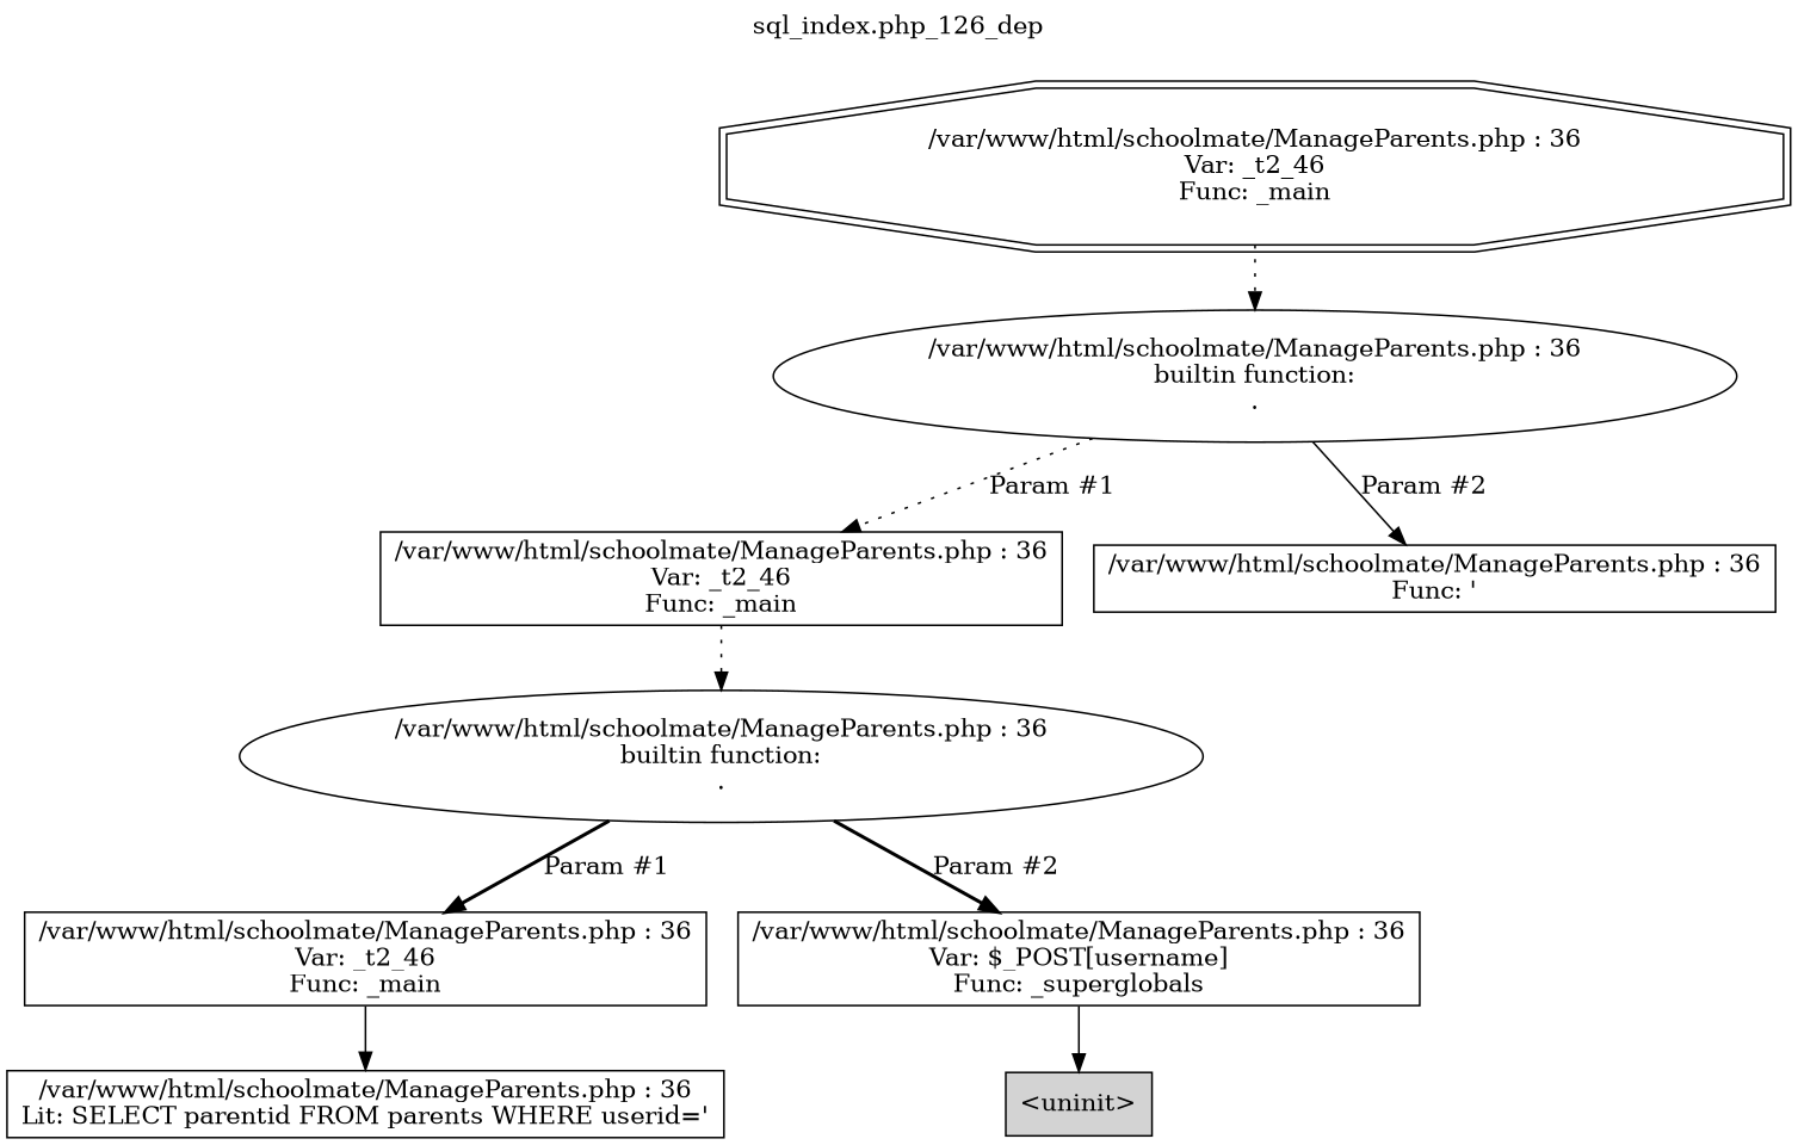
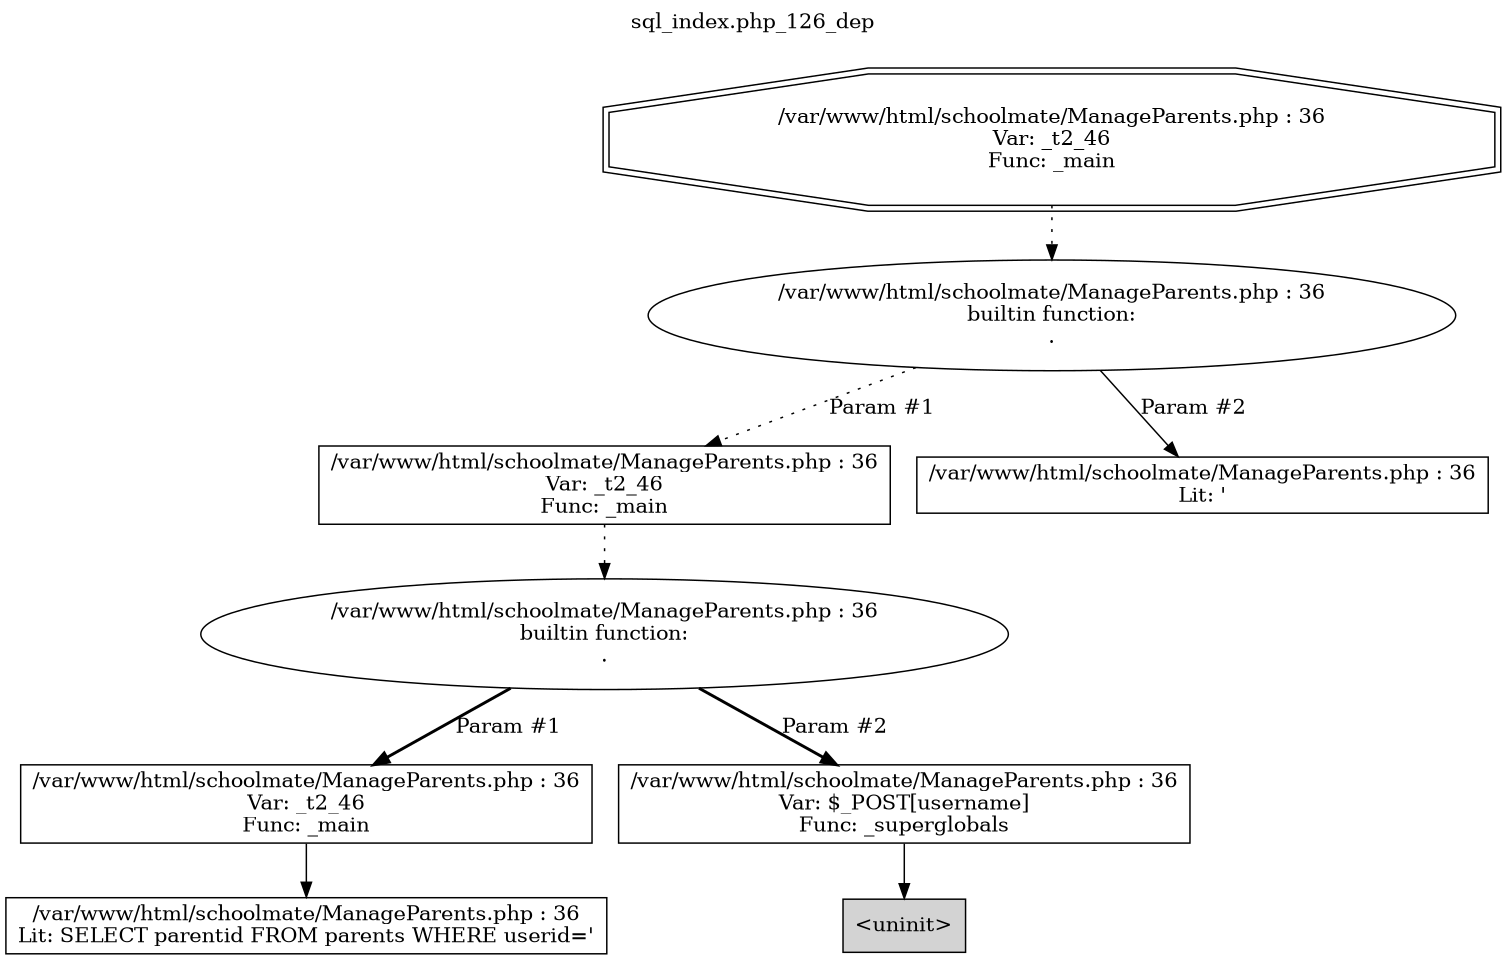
  digraph {
    label="sql_index.php_126_dep"
    labelloc=t
    node [shape=box]
    edge [style=dotted]
    n1 [label="/var/www/html/schoolmate/ManageParents.php : 36\nVar: _t2_46\nFunc: _main\n" shape=doubleoctagon]
    n2 [label="/var/www/html/schoolmate/ManageParents.php : 36\nbuiltin function:\n.\n" shape=ellipse]
    n3 [label="/var/www/html/schoolmate/ManageParents.php : 36\nVar: _t2_46\nFunc: _main\n"]
-   n4 [label="/var/www/html/schoolmate/ManageParents.php : 36\nFunc: '\n"]
+   n4 [label="/var/www/html/schoolmate/ManageParents.php : 36\nLit: '\n"]
    n5 [label="/var/www/html/schoolmate/ManageParents.php : 36\nbuiltin function:\n.\n" shape=ellipse]
    n6 [label="/var/www/html/schoolmate/ManageParents.php : 36\nVar: _t2_46\nFunc: _main\n"]
    n7 [label="/var/www/html/schoolmate/ManageParents.php : 36\nVar: $_POST[username]\nFunc: _superglobals\n"]
    n8 [label="/var/www/html/schoolmate/ManageParents.php : 36\nLit: SELECT parentid FROM parents WHERE userid='\n"]
    n9 [label="<uninit>" style=filled]
    n1 -> n2
    n2 -> n3 [label="Param #1"]
    n2 -> n4 [label="Param #2" style=solid]
    n3 -> n5
    n5 -> n6 [label="Param #1" style=bold]
    n5 -> n7 [label="Param #2" style=bold]
    n6 -> n8 [style=solid]
    n7 -> n9 [style=solid]
  }
